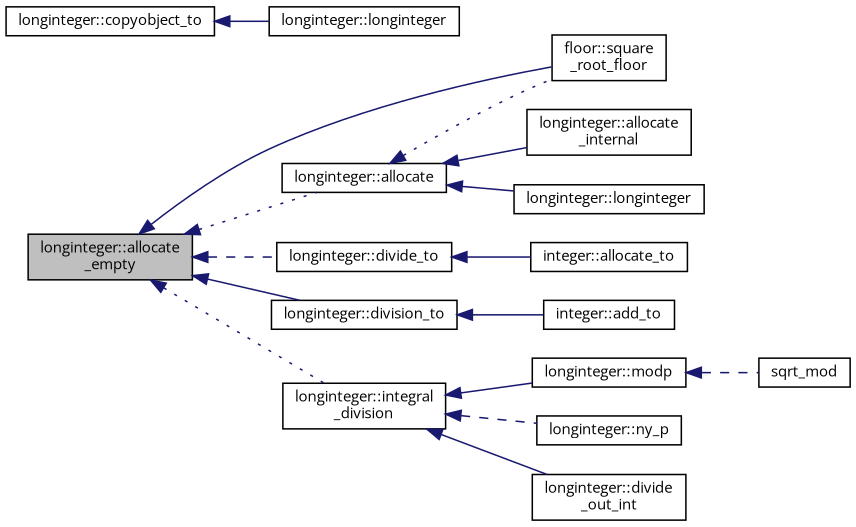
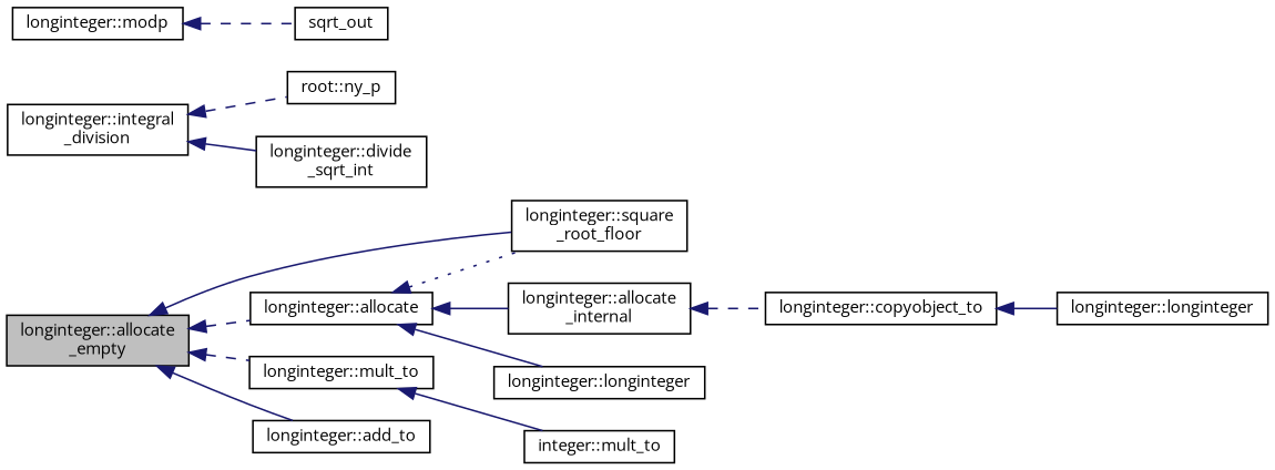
  digraph {
    fontname="Open Sans"
    rankdir=LR
    node [color=black fillcolor=white fontname="Open Sans" fontsize=10 shape=record style=filled]
    edge [color=midnightblue dir=back fontname="Open Sans" fontsize=10 labelfontname=Helvetica labelfontsize=10 style=solid]
    n1 [fillcolor=grey75 fontcolor=black height=0.2 label="longinteger::allocate\l_empty" width=0.4]
    n2 [height=0.2 label="longinteger::allocate" width=0.4]
-   n3 [height=0.2 label="floor::square\l_root_floor" width=0.4]
-   n4 [height=0.2 label="longinteger::divide_to" width=0.4]
-   n5 [height=0.2 label="longinteger::division_to" width=0.4]
+   n3 [height=0.2 label="longinteger::square\l_root_floor" width=0.4]
+   n4 [height=0.2 label="longinteger::mult_to" width=0.4]
+   n5 [height=0.2 label="longinteger::add_to" width=0.4]
    n6 [height=0.2 label="longinteger::integral\l_division" width=0.4]
    n7 [height=0.2 label="longinteger::allocate\l_internal" width=0.4]
    n8 [height=0.2 label="longinteger::longinteger" width=0.4]
    n9 [height=0.2 label="longinteger::copyobject_to" width=0.4]
-   n10 [height=0.2 label="integer::allocate_to" width=0.4]
-   n11 [height=0.2 label="integer::add_to" width=0.4]
+   n10 [height=0.2 label="integer::mult_to" width=0.4]
    n12 [height=0.2 label="longinteger::modp" width=0.4]
-   n13 [height=0.2 label="longinteger::ny_p" width=0.4]
-   n14 [height=0.2 label="longinteger::divide\l_out_int" width=0.4]
+   n13 [height=0.2 label="root::ny_p" width=0.4]
+   n14 [height=0.2 label="longinteger::divide\l_sqrt_int" width=0.4]
    n15 [height=0.2 label="longinteger::longinteger" width=0.4]
-   n16 [height=0.2 label=sqrt_mod width=0.4]
-   n1 -> n2 [style=dotted]
+   n16 [height=0.2 label=sqrt_out width=0.4]
+   n1 -> n2 [style=dashed]
    n1 -> n3
    n1 -> n4 [style=dashed]
    n1 -> n5
-   n1 -> n6 [style=dotted]
    n2 -> n3 [style=dotted]
    n2 -> n7
    n2 -> n8
    n4 -> n10
-   n5 -> n11
-   n6 -> n12
    n6 -> n13 [style=dashed]
    n6 -> n14
+   n7 -> n9 [style=dashed]
    n9 -> n15
    n12 -> n16 [style=dashed]
  }
